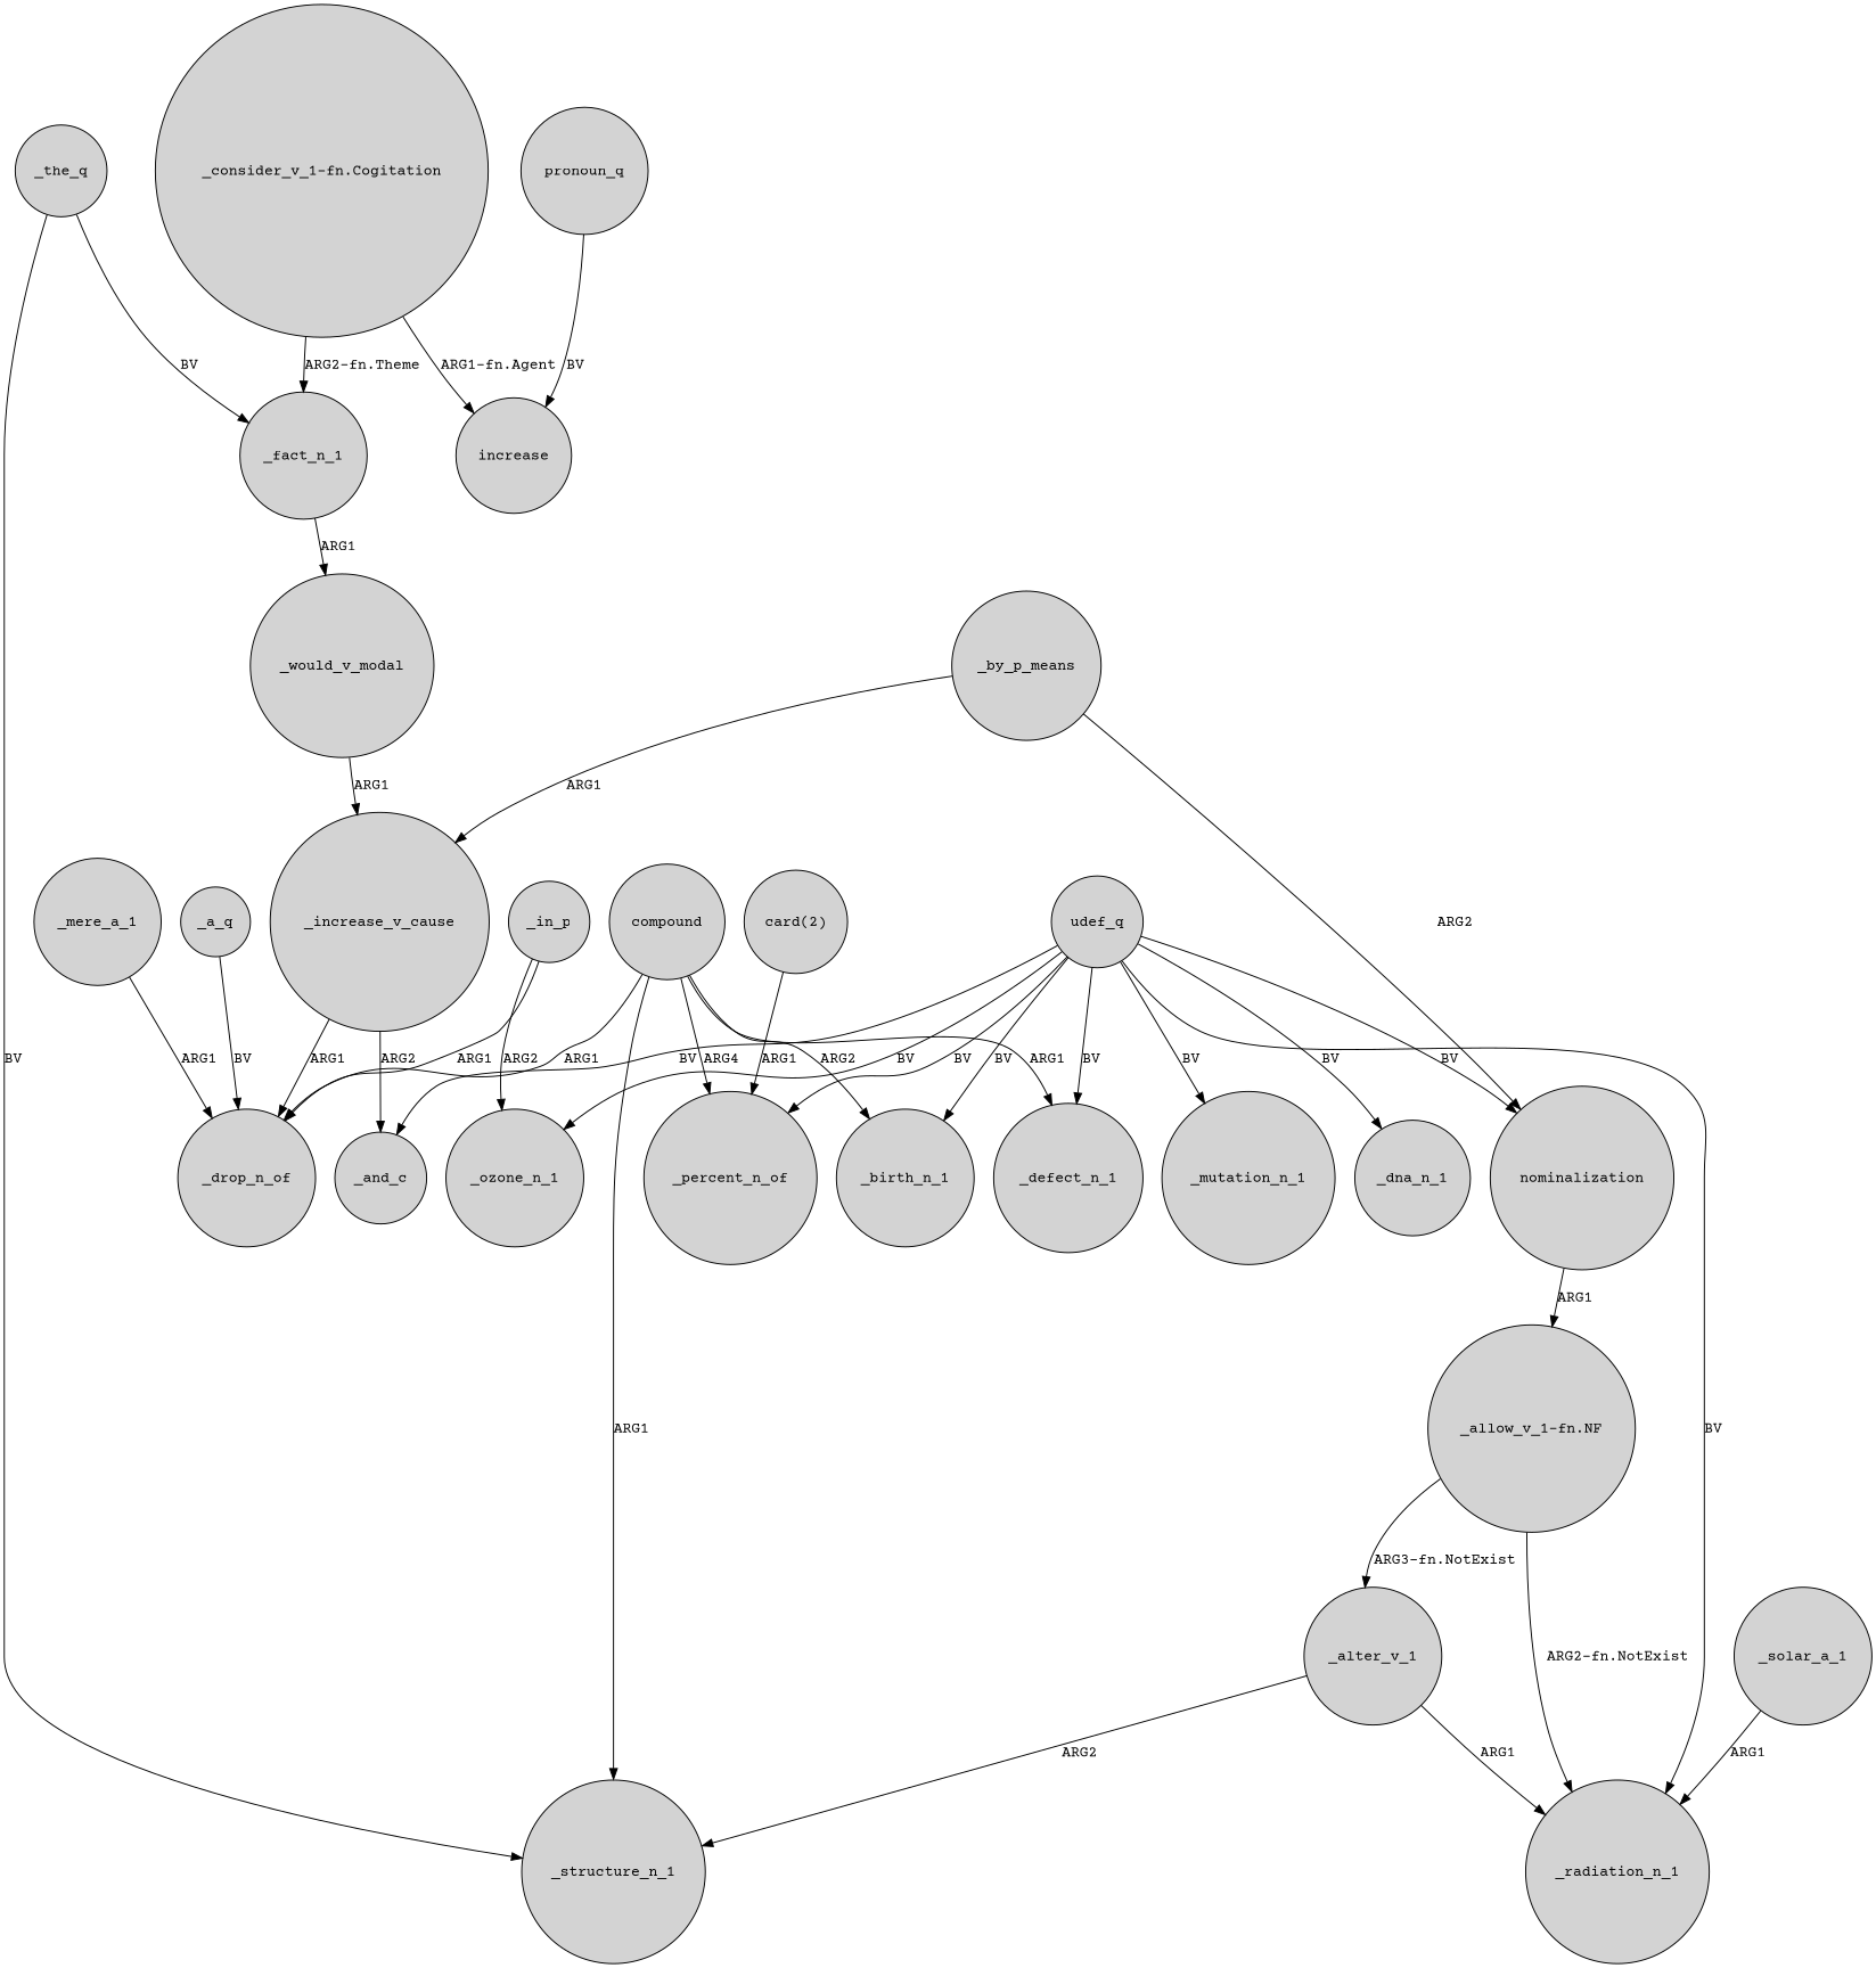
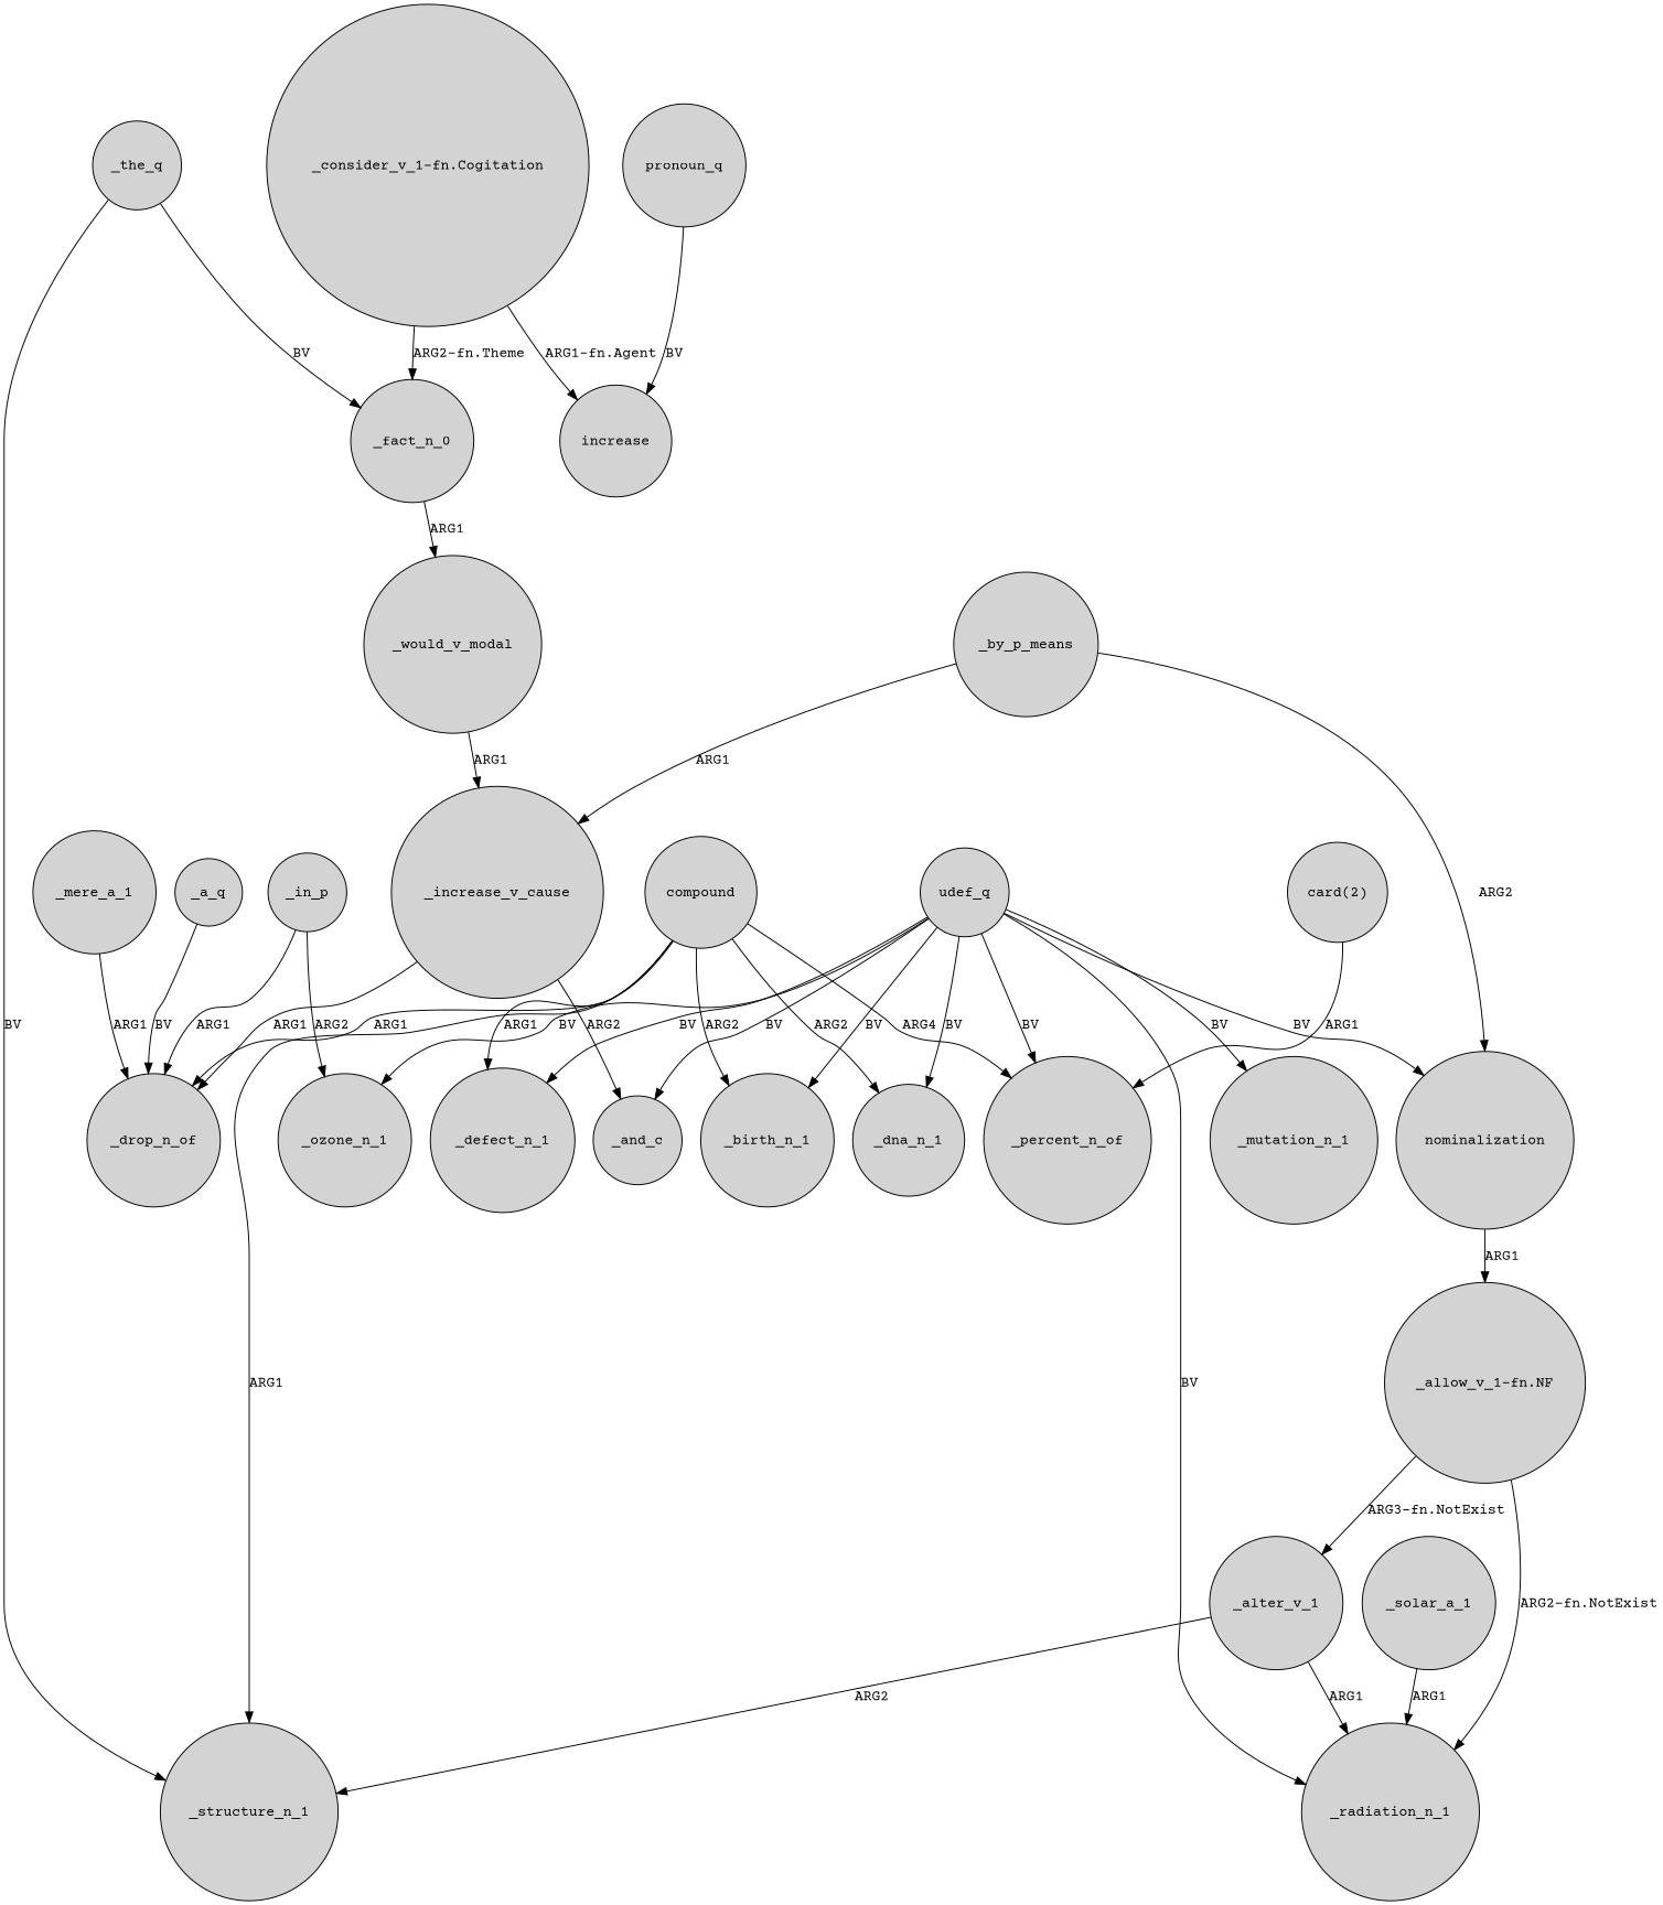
  digraph {
    fontname="Courier Prime"
    node [fontname="Courier Prime" shape=circle style=filled]
    edge [fontname="Courier Prime"]
    _increase_v_cause
    _and_c
    _drop_n_of
    udef_q
    _ozone_n_1
    nominalization
    _radiation_n_1
    _mutation_n_1
    _defect_n_1
    _percent_n_of
    _birth_n_1
    _dna_n_1
    "_allow_v_1-fn.NF"
    n14 [label=increase]
    "_consider_v_1-fn.Cogitation"
-   _fact_n_1
+   _fact_n_1 [label=_fact_n_0]
    _would_v_modal
    _by_p_means
    _alter_v_1
    _in_p
    _solar_a_1
    _structure_n_1
    compound
    _a_q
    "card(2)"
    _the_q
    pronoun_q
    _mere_a_1
    _increase_v_cause -> _and_c [label=ARG2]
    _increase_v_cause -> _drop_n_of [label=ARG1]
    udef_q -> _and_c [label=BV]
    udef_q -> _ozone_n_1 [label=BV]
    udef_q -> nominalization [label=BV]
    udef_q -> _radiation_n_1 [label=BV]
    udef_q -> _mutation_n_1 [label=BV]
    udef_q -> _defect_n_1 [label=BV]
    udef_q -> _percent_n_of [label=BV]
    udef_q -> _birth_n_1 [label=BV]
    udef_q -> _dna_n_1 [label=BV]
    nominalization -> "_allow_v_1-fn.NF" [label=ARG1]
    "_allow_v_1-fn.NF" -> _radiation_n_1 [label="ARG2-fn.NotExist"]
    "_allow_v_1-fn.NF" -> _alter_v_1 [label="ARG3-fn.NotExist"]
    "_consider_v_1-fn.Cogitation" -> n14 [label="ARG1-fn.Agent"]
    "_consider_v_1-fn.Cogitation" -> _fact_n_1 [label="ARG2-fn.Theme"]
    _fact_n_1 -> _would_v_modal [label=ARG1]
    _would_v_modal -> _increase_v_cause [label=ARG1]
    _by_p_means -> _increase_v_cause [label=ARG1]
    _by_p_means -> nominalization [label=ARG2]
    _alter_v_1 -> _radiation_n_1 [label=ARG1]
    _alter_v_1 -> _structure_n_1 [label=ARG2]
    _in_p -> _drop_n_of [label=ARG1]
    _in_p -> _ozone_n_1 [label=ARG2]
    _solar_a_1 -> _radiation_n_1 [label=ARG1]
    compound -> _drop_n_of [label=ARG1]
    compound -> _defect_n_1 [label=ARG1]
    compound -> _percent_n_of [label=ARG4]
    compound -> _birth_n_1 [label=ARG2]
+   compound -> _dna_n_1 [label=ARG2]
    compound -> _structure_n_1 [label=ARG1]
    _a_q -> _drop_n_of [label=BV]
    "card(2)" -> _percent_n_of [label=ARG1]
    _the_q -> _fact_n_1 [label=BV]
    _the_q -> _structure_n_1 [label=BV]
    pronoun_q -> n14 [label=BV]
    _mere_a_1 -> _drop_n_of [label=ARG1]
  }
